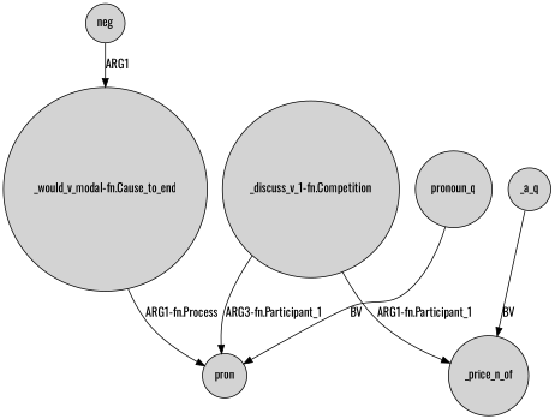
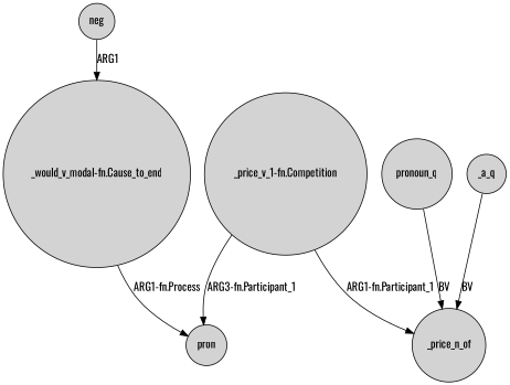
  digraph {
    fontname=Oswald
    node [fontname=Oswald shape=circle style=filled]
    edge [fontname=Oswald]
-   "_discuss_v_1-fn.Competition"
+   "_discuss_v_1-fn.Competition" [label="_price_v_1-fn.Competition"]
    _price_n_of
    pron
    neg
    "_would_v_modal-fn.Cause_to_end"
    pronoun_q
    _a_q
    "_discuss_v_1-fn.Competition" -> _price_n_of [label="ARG1-fn.Participant_1"]
    "_discuss_v_1-fn.Competition" -> pron [label="ARG3-fn.Participant_1"]
    neg -> "_would_v_modal-fn.Cause_to_end" [label=ARG1]
    "_would_v_modal-fn.Cause_to_end" -> pron [label="ARG1-fn.Process"]
-   pronoun_q -> pron [label=BV]
+   pronoun_q -> _price_n_of [label=BV]
    _a_q -> _price_n_of [label=BV]
  }
